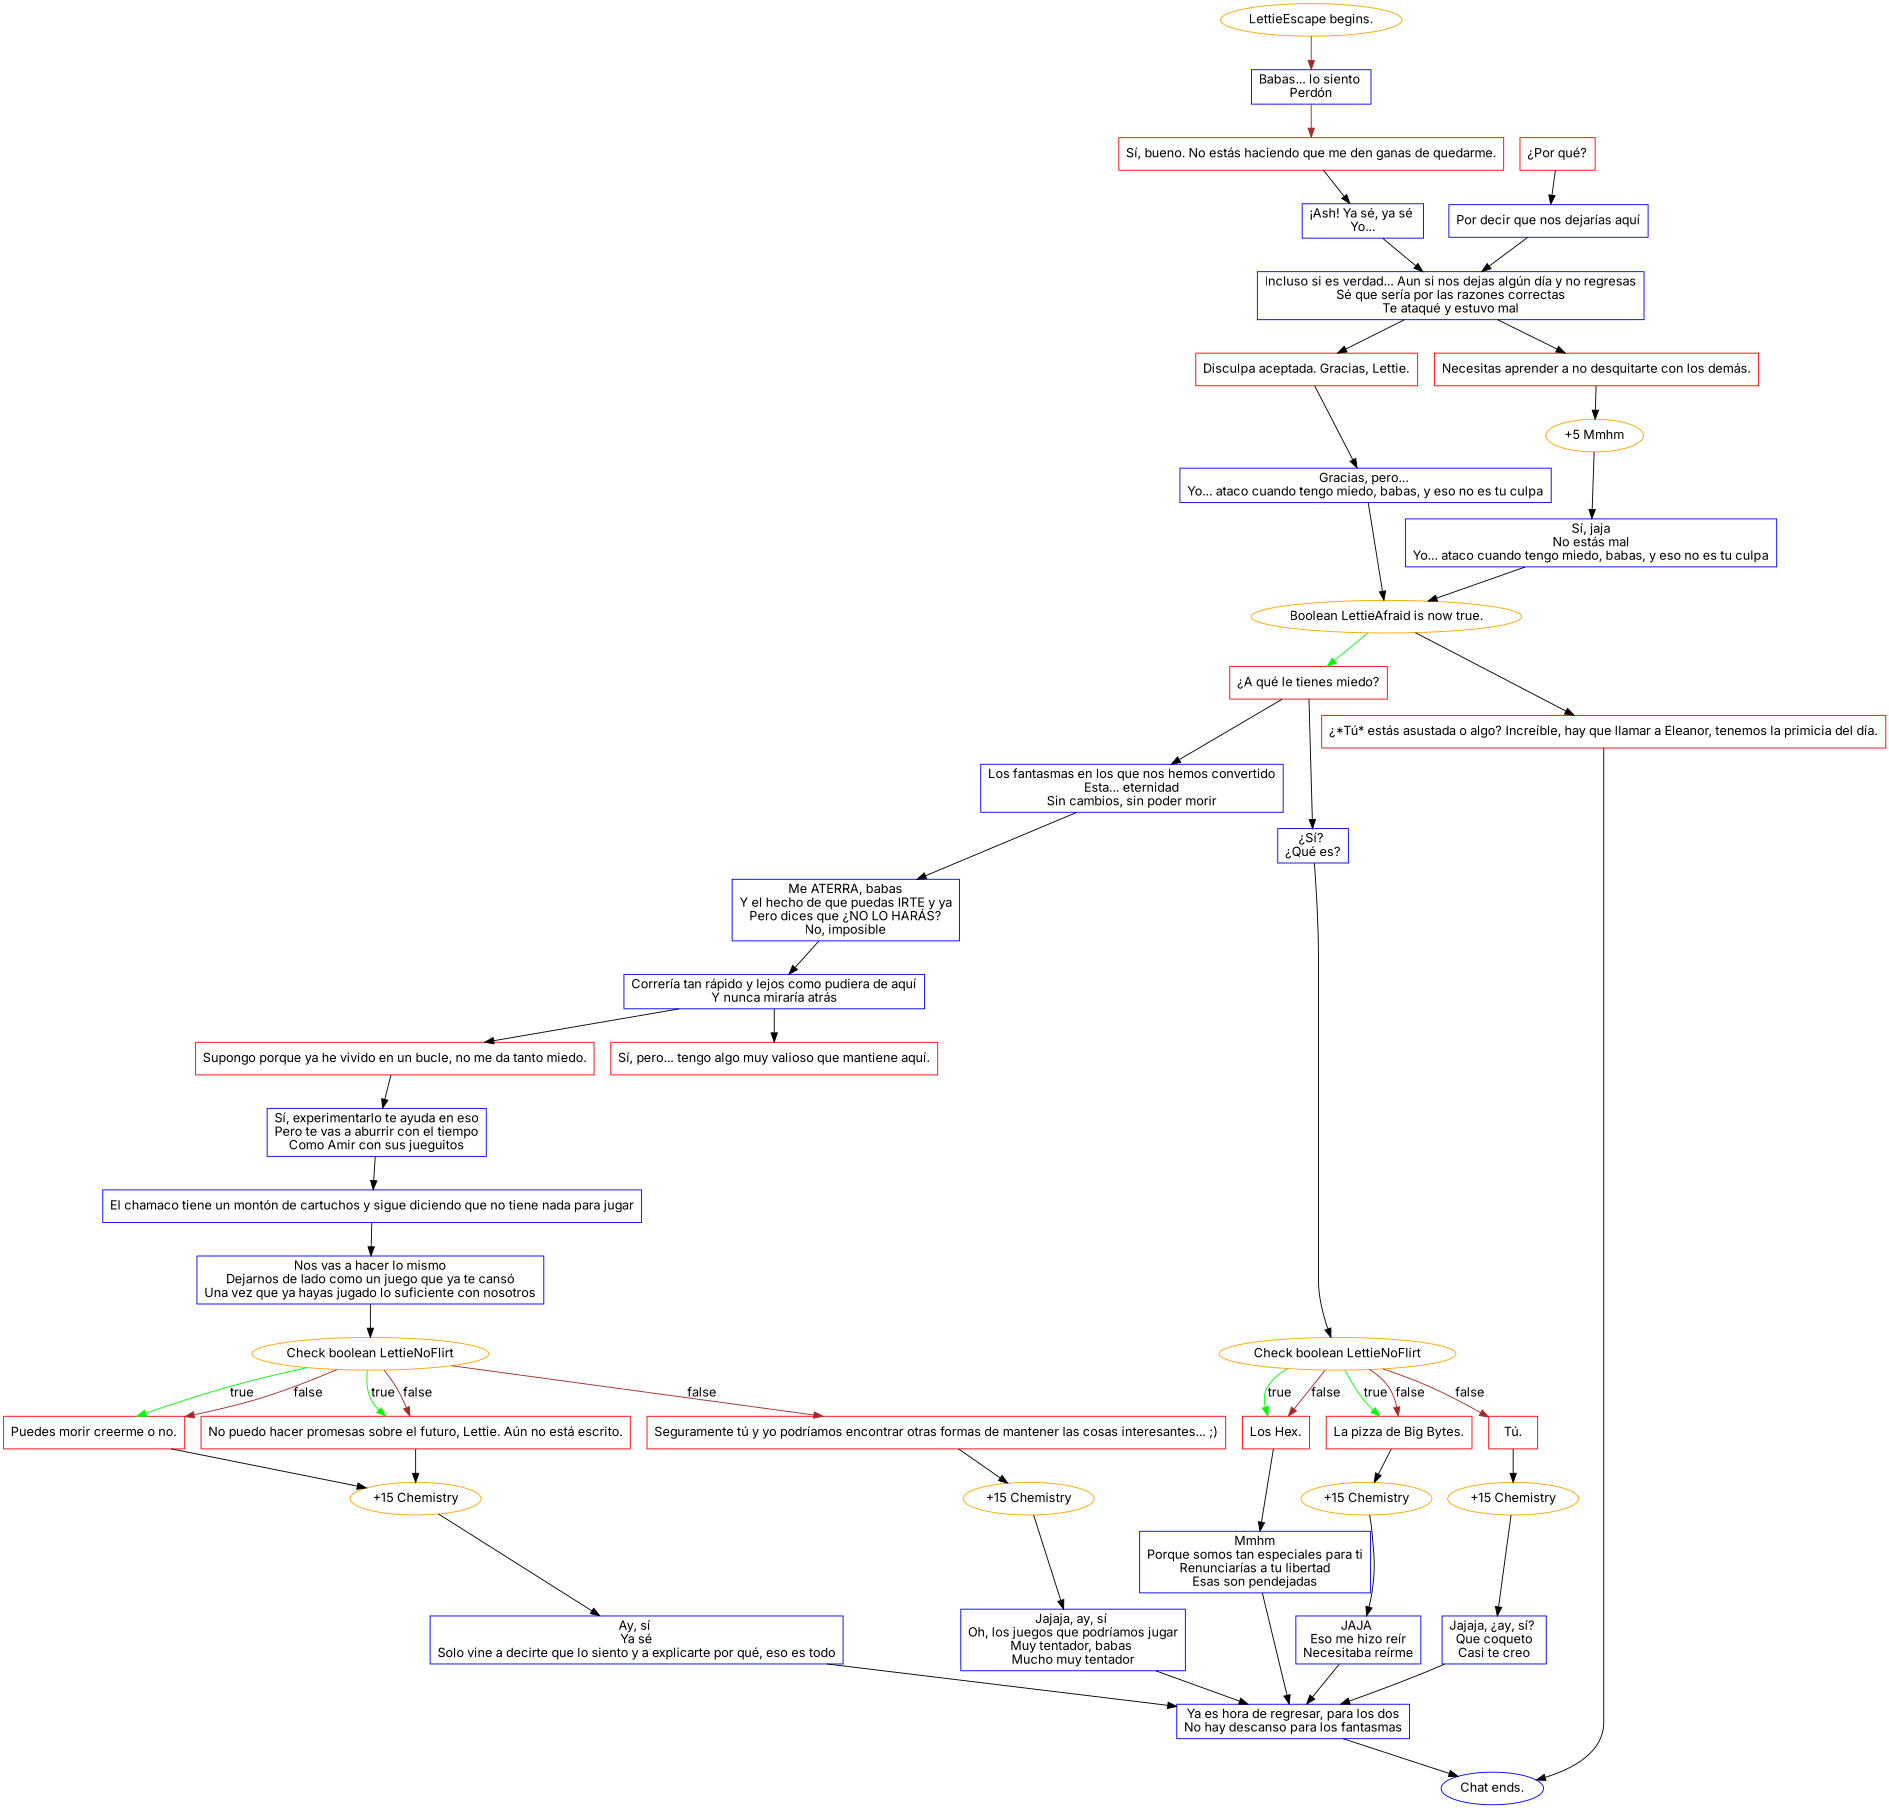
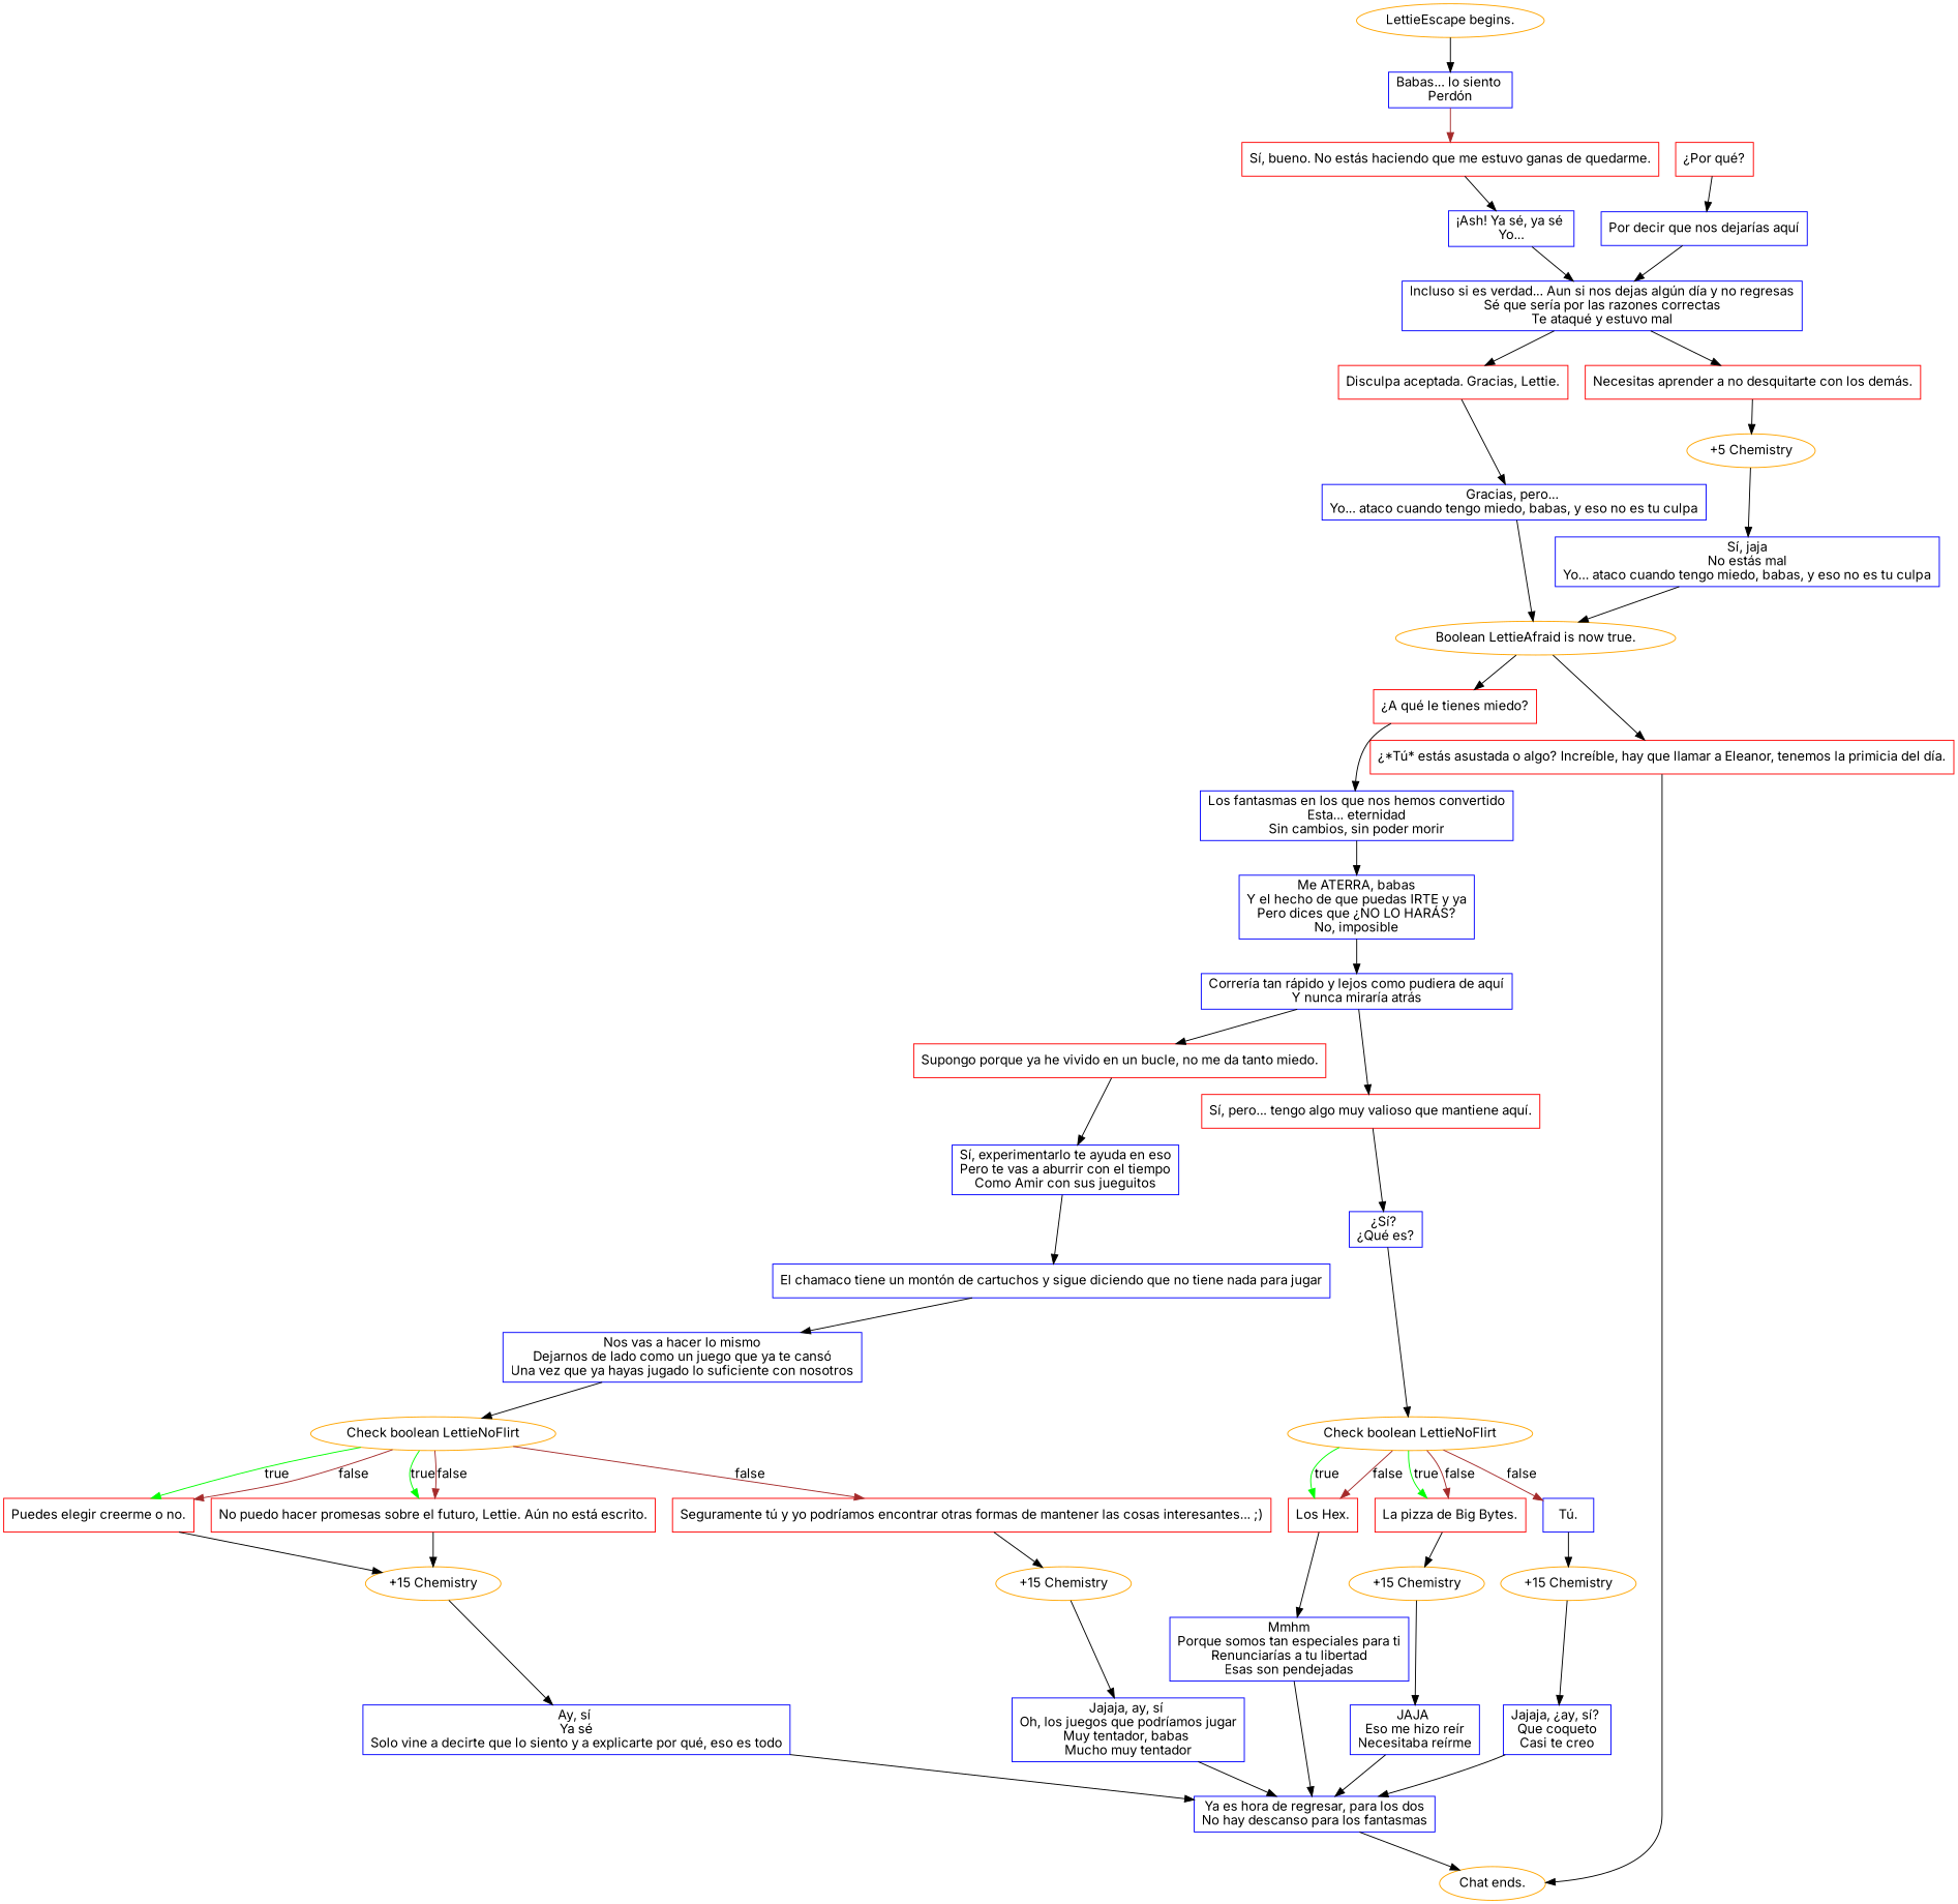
  digraph {
    fontname=Inter
    node [color=blue fontname=Inter shape=box]
    edge [fontname=Inter]
    "LettieEscape begins." [color=orange shape=""]
    n2 [label="Babas... lo siento \nPerdón"]
-   n3 [color=red label="Sí, bueno. No estás haciendo que me den ganas de quedarme."]
+   n3 [color=red label="Sí, bueno. No estás haciendo que me estuvo ganas de quedarme."]
    n4 [color=red label="¿Por qué?"]
    n5 [label="Por decir que nos dejarías aquí"]
    n6 [label="¡Ash! Ya sé, ya sé \nYo..."]
    n7 [label="Incluso si es verdad... Aun si nos dejas algún día y no regresas\nSé que sería por las razones correctas\nTe ataqué y estuvo mal"]
    n8 [color=red label="Disculpa aceptada. Gracias, Lettie."]
    n9 [color=red label="Necesitas aprender a no desquitarte con los demás."]
    n10 [label="Gracias, pero... \nYo... ataco cuando tengo miedo, babas, y eso no es tu culpa"]
-   n11 [color=orange label="+5 Mmhm" shape=""]
+   n11 [color=orange label="+5 Chemistry" shape=""]
    n12 [color=orange label="Boolean LettieAfraid is now true." shape=""]
    n13 [label="Sí, jaja\nNo estás mal\nYo... ataco cuando tengo miedo, babas, y eso no es tu culpa"]
    n14 [color=red label="¿A qué le tienes miedo?"]
    n15 [color=red label="¿*Tú* estás asustada o algo? Increíble, hay que llamar a Eleanor, tenemos la primicia del día."]
    n16 [label="Los fantasmas en los que nos hemos convertido\nEsta... eternidad\nSin cambios, sin poder morir"]
-   "Chat ends." [shape=""]
+   "Chat ends." [color=orange shape=""]
    n18 [label="Me ATERRA, babas\nY el hecho de que puedas IRTE y ya\nPero dices que ¿NO LO HARÁS?\nNo, imposible"]
    n19 [label="Correría tan rápido y lejos como pudiera de aquí\nY nunca miraría atrás"]
    n20 [color=red label="Supongo porque ya he vivido en un bucle, no me da tanto miedo."]
    n21 [color=red label="Sí, pero... tengo algo muy valioso que mantiene aquí."]
    n22 [label="Sí, experimentarlo te ayuda en eso\nPero te vas a aburrir con el tiempo\nComo Amir con sus jueguitos"]
    n23 [label="¿Sí? \n¿Qué es?"]
    n24 [label="El chamaco tiene un montón de cartuchos y sigue diciendo que no tiene nada para jugar"]
    n25 [color=orange label="Check boolean LettieNoFlirt" shape=""]
    n26 [label="Nos vas a hacer lo mismo\nDejarnos de lado como un juego que ya te cansó\nUna vez que ya hayas jugado lo suficiente con nosotros"]
    n27 [color=red label="Los Hex."]
    n28 [color=red label="La pizza de Big Bytes."]
-   n29 [color=red label="Tú."]
+   n29 [label="Tú."]
    n30 [color=orange label="Check boolean LettieNoFlirt" shape=""]
    n31 [label="Mmhm\nPorque somos tan especiales para ti\nRenunciarías a tu libertad\nEsas son pendejadas"]
    n32 [color=orange label="+15 Chemistry" shape=""]
    n33 [color=orange label="+15 Chemistry" shape=""]
-   n34 [color=red label="Puedes morir creerme o no."]
+   n34 [color=red label="Puedes elegir creerme o no."]
    n35 [color=red label="No puedo hacer promesas sobre el futuro, Lettie. Aún no está escrito."]
    n36 [color=red label="Seguramente tú y yo podríamos encontrar otras formas de mantener las cosas interesantes... ;)"]
    n37 [label="Ya es hora de regresar, para los dos\nNo hay descanso para los fantasmas"]
    n38 [label="JAJA \nEso me hizo reír\nNecesitaba reírme"]
    n39 [label="Jajaja, ¿ay, sí? \nQue coqueto\nCasi te creo"]
    n40 [color=orange label="+15 Chemistry" shape=""]
    n41 [color=orange label="+15 Chemistry" shape=""]
    n42 [label="Ay, sí \nYa sé\nSolo vine a decirte que lo siento y a explicarte por qué, eso es todo"]
    n43 [label="Jajaja, ay, sí \nOh, los juegos que podríamos jugar\nMuy tentador, babas \nMucho muy tentador"]
-   "LettieEscape begins." -> n2 [color=brown]
+   "LettieEscape begins." -> n2
    n2 -> n3 [color=brown]
    n3 -> n6
    n4 -> n5
    n5 -> n7
    n6 -> n7
    n7 -> n8
    n7 -> n9
    n8 -> n10
    n9 -> n11
    n10 -> n12
    n11 -> n13
-   n12 -> n14 [color=green]
+   n12 -> n14
    n12 -> n15
    n13 -> n12
    n14 -> n16
    n15 -> "Chat ends."
    n16 -> n18
    n18 -> n19
    n19 -> n20
    n19 -> n21
    n20 -> n22
-   n14 -> n23
+   n21 -> n23
    n22 -> n24
    n23 -> n25
    n24 -> n26
    n25 -> n27 [color=green label=true]
    n25 -> n27 [color=brown label=false]
    n25 -> n28 [color=green label=true]
    n25 -> n28 [color=brown label=false]
    n25 -> n29 [color=brown label=false]
    n26 -> n30
    n27 -> n31
    n28 -> n32
    n29 -> n33
    n30 -> n34 [color=green label=true]
    n30 -> n34 [color=brown label=false]
    n30 -> n35 [color=green label=true]
    n30 -> n35 [color=brown label=false]
    n30 -> n36 [color=brown label=false]
    n31 -> n37
    n32 -> n38
    n33 -> n39
    n34 -> n40
    n35 -> n40
    n36 -> n41
    n37 -> "Chat ends."
    n38 -> n37
    n39 -> n37
    n40 -> n42
    n41 -> n43
    n42 -> n37
    n43 -> n37
  }
